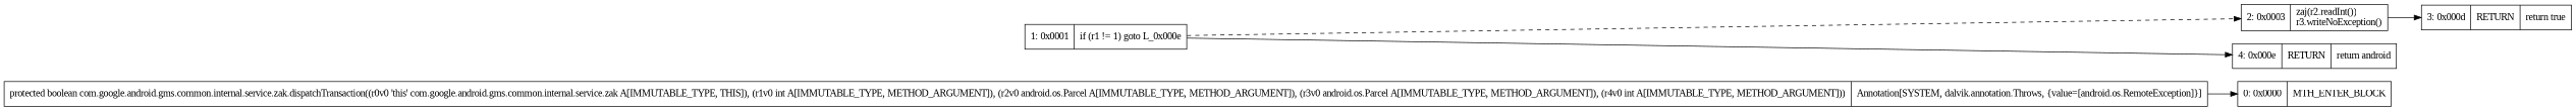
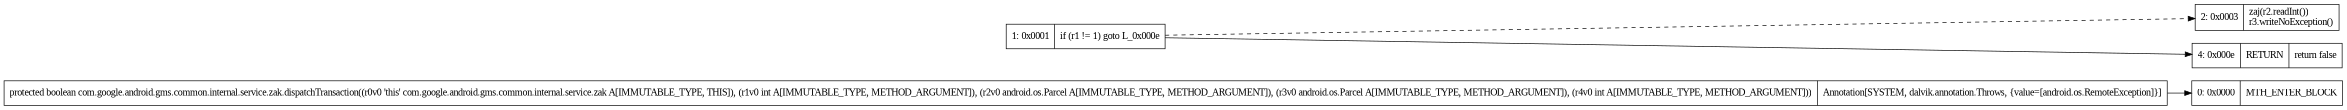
  digraph {
    fontname="Liberation Serif"
    rankdir=LR
    node [fontname="Liberation Serif" shape=record]
    edge [fontname="Liberation Serif"]
    n1 [label="{0\:\ 0x0000|MTH_ENTER_BLOCK\l}"]
    n2 [label="{1\:\ 0x0001|if (r1 != 1) goto L_0x000e\l}"]
    n3 [label="{2\:\ 0x0003|zaj(r2.readInt())\lr3.writeNoException()\l}"]
-   n4 [label="{4\:\ 0x000e|RETURN\l|return android\l}"]
-   n5 [label="{3\:\ 0x000d|RETURN\l|return true\l}"]
+   n4 [label="{4\:\ 0x000e|RETURN\l|return false\l}"]
    n6 [label="{protected boolean com.google.android.gms.common.internal.service.zak.dispatchTransaction((r0v0 'this' com.google.android.gms.common.internal.service.zak A[IMMUTABLE_TYPE, THIS]), (r1v0 int A[IMMUTABLE_TYPE, METHOD_ARGUMENT]), (r2v0 android.os.Parcel A[IMMUTABLE_TYPE, METHOD_ARGUMENT]), (r3v0 android.os.Parcel A[IMMUTABLE_TYPE, METHOD_ARGUMENT]), (r4v0 int A[IMMUTABLE_TYPE, METHOD_ARGUMENT]))  | Annotation[SYSTEM, dalvik.annotation.Throws, \{value=[android.os.RemoteException]\}]\l}"]
    n2 -> n3 [style=dashed]
    n2 -> n4
-   n3 -> n5
    n6 -> n1
  }
